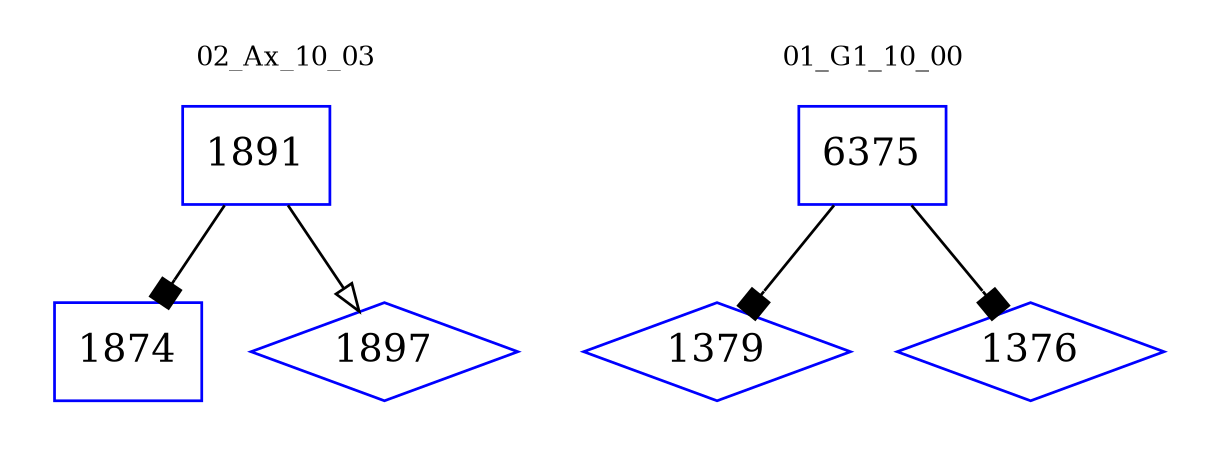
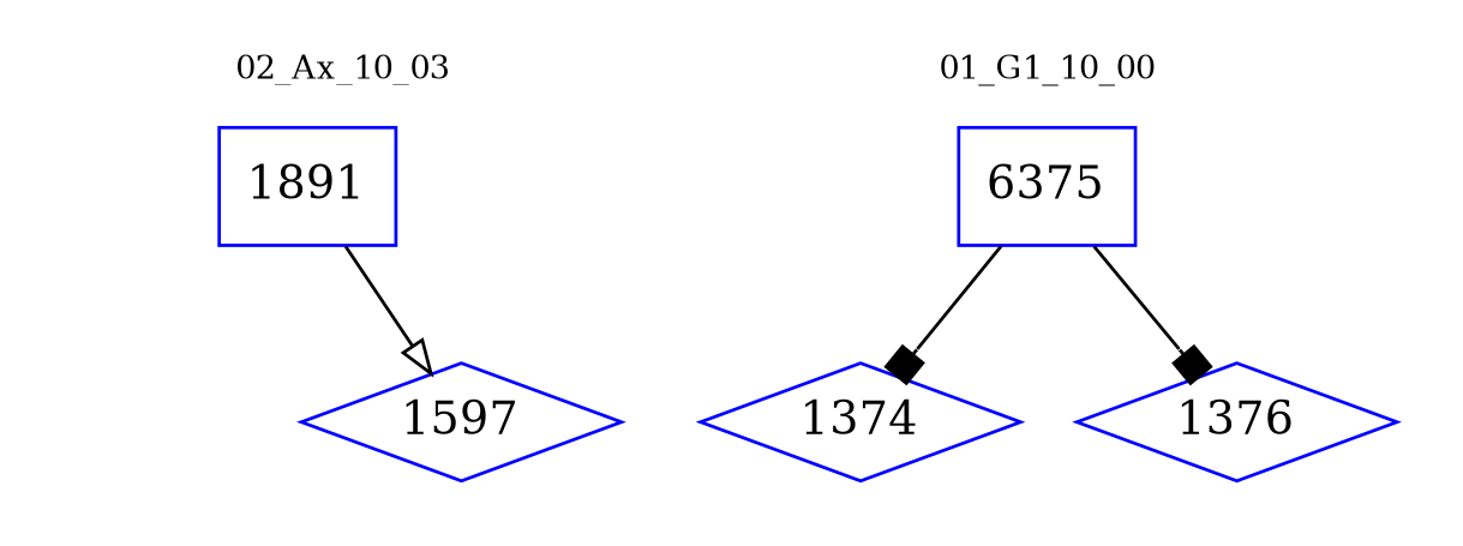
  digraph {
    node [color=blue shape=box]
    edge [arrowhead=box color=black]
    n1 [label=1891]
-   n2 [label=1874]
-   n3 [label=1897 shape=diamond]
+   n3 [label=1597 shape=diamond]
    n4 [label=6375]
-   n5 [label=1379 shape=diamond]
+   n5 [label=1374 shape=diamond]
    n6 [label=1376 shape=diamond]
    subgraph cluster_1 {
      color=white
      fontsize=10
      label="02_Ax_10_03"
      n1
-     n2
      n3
    }
    subgraph cluster_2 {
      color=white
      fontsize=10
      label="01_G1_10_00"
      n4
      n5
      n6
    }
-   n1 -> n2
    n1 -> n3 [arrowhead=onormal]
    n4 -> n5
    n4 -> n6
  }
